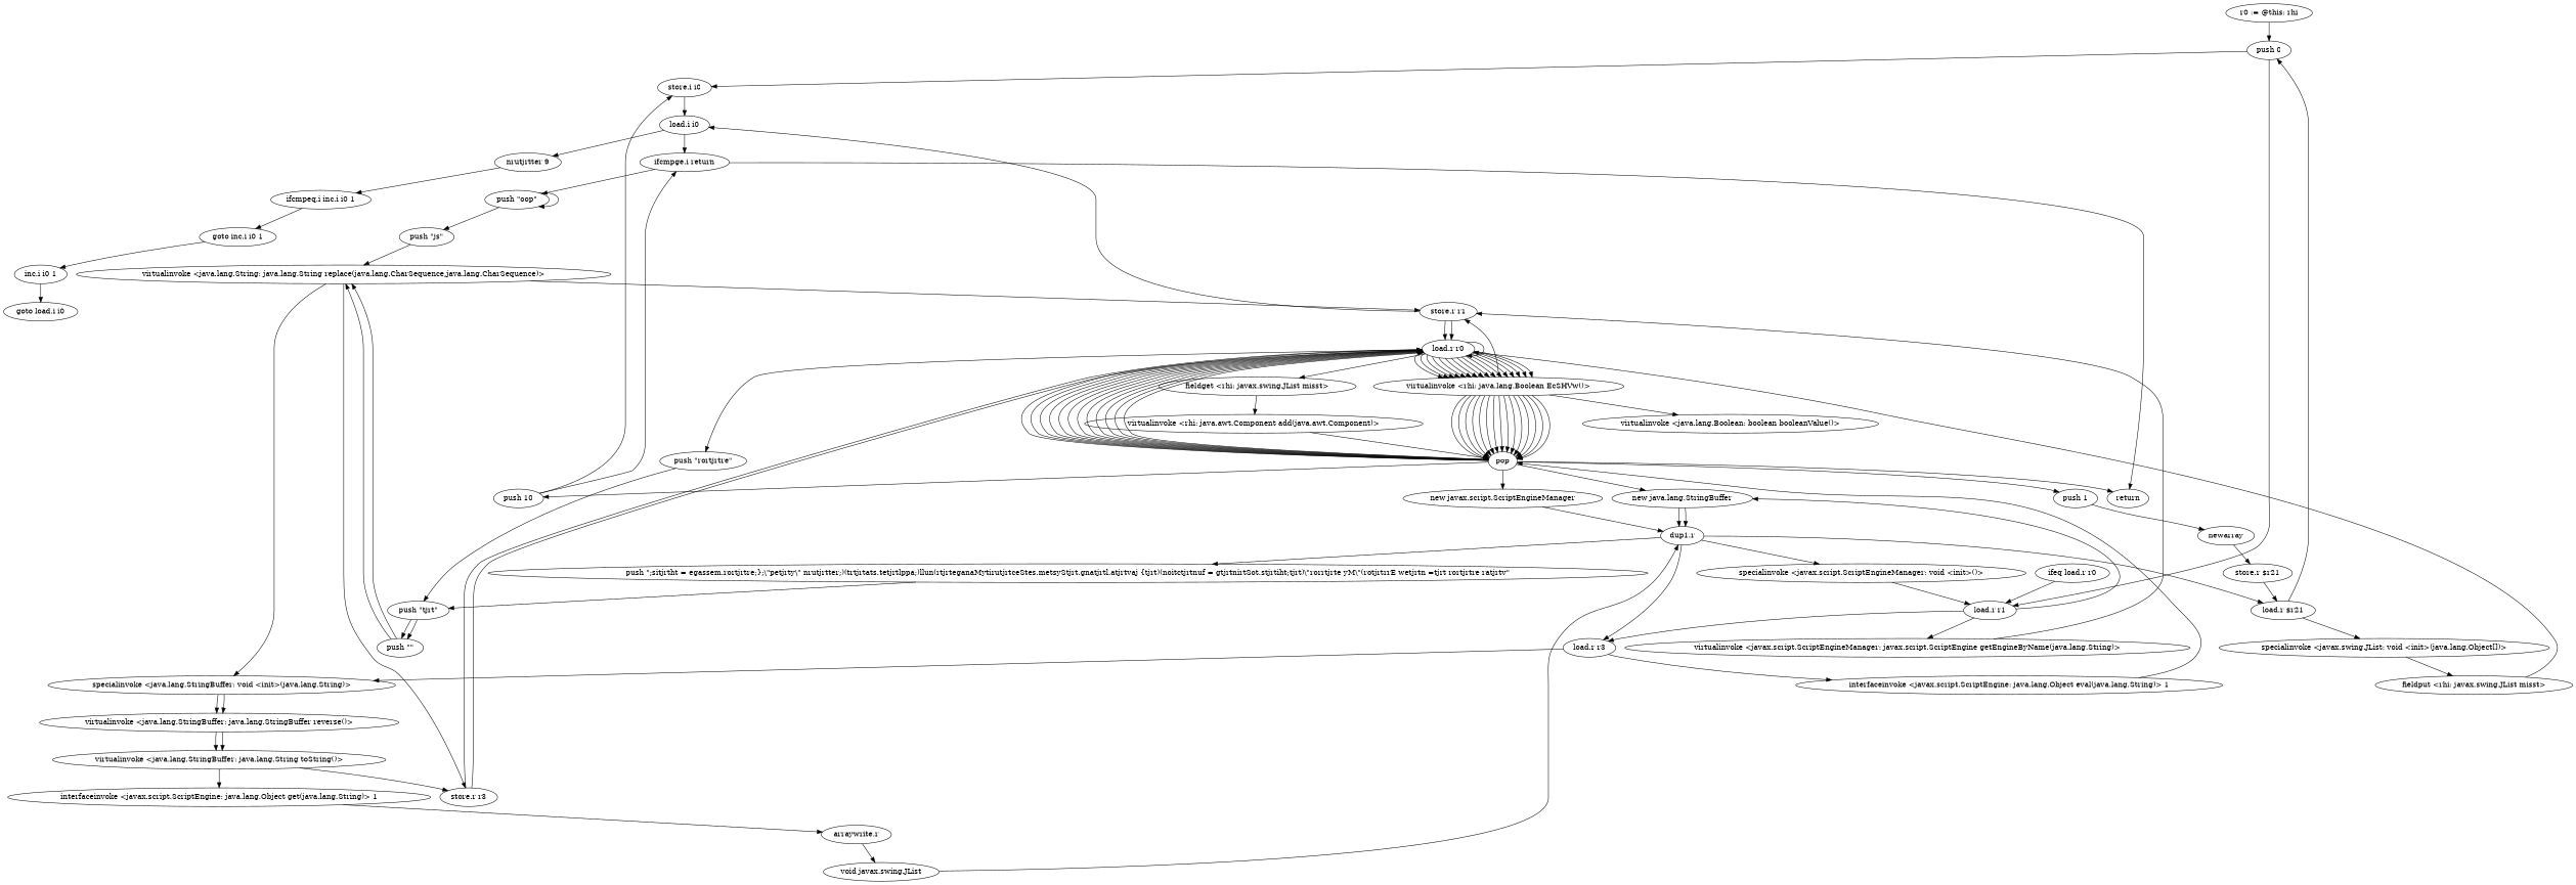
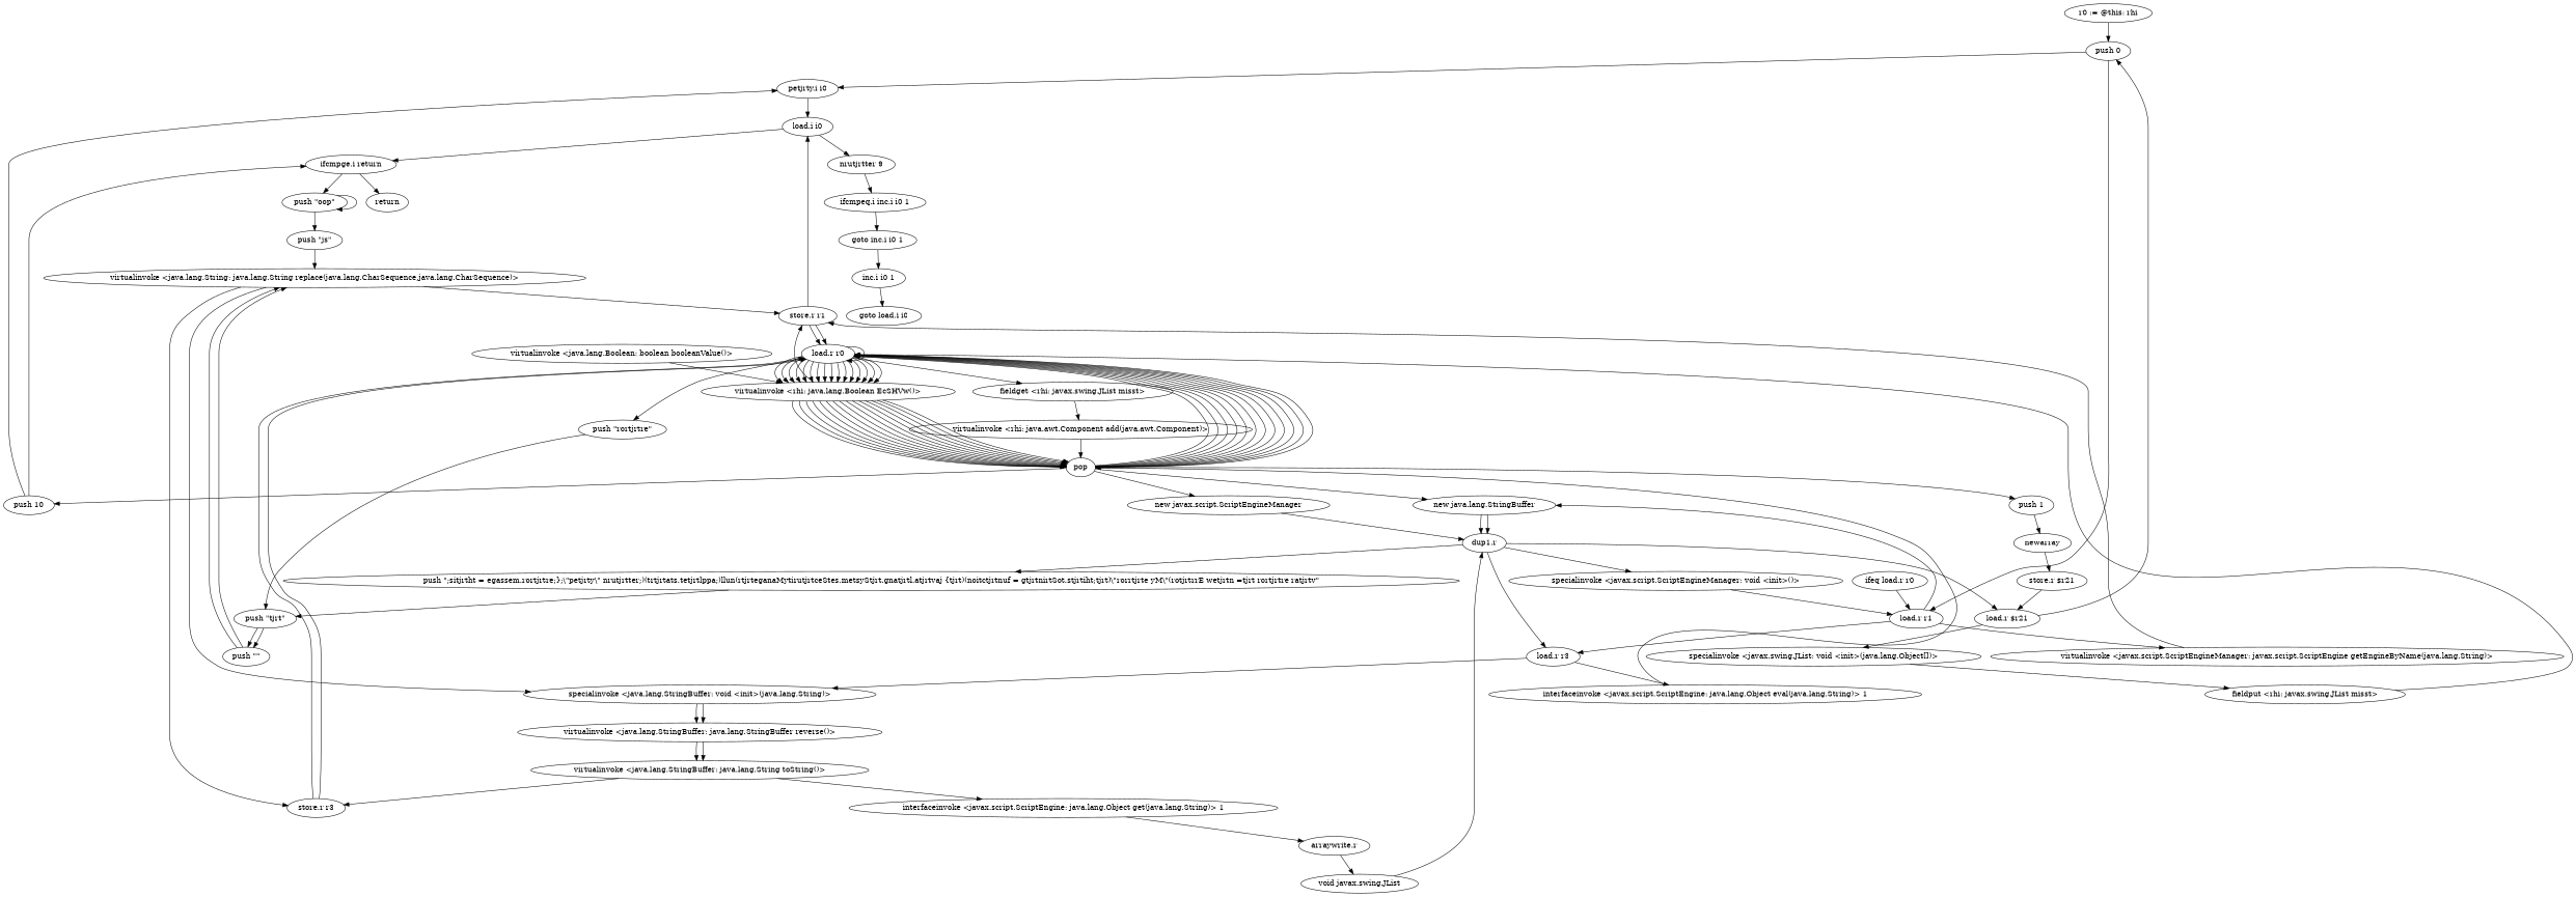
  digraph {
    "r0 := @this: rhi"
    "push 0"
-   "store.i i0"
+   "store.i i0" [label="petjrty.i i0"]
    "load.r r1"
    "load.i i0"
    "new java.lang.StringBuffer"
    "load.r r3"
    "virtualinvoke <javax.script.ScriptEngineManager: javax.script.ScriptEngine getEngineByName(java.lang.String)>"
    n9 [label="nrutjrtter 9"]
    "ifcmpge.i return"
    "load.r r0"
    "virtualinvoke <rhi: java.lang.Boolean EcSHVw()>"
    "push \"rortjrtre\""
    "fieldget <rhi: javax.swing.JList misst>"
    "push 10"
    "ifcmpeq.i inc.i i0 1"
    "push \"oop\""
    return
    "push \"js\""
    "virtualinvoke <java.lang.String: java.lang.String replace(java.lang.CharSequence,java.lang.CharSequence)>"
    "store.r r1"
    "specialinvoke <java.lang.StringBuffer: void <init>(java.lang.String)>"
    "store.r r3"
    "virtualinvoke <java.lang.StringBuffer: java.lang.StringBuffer reverse()>"
    pop
    "virtualinvoke <java.lang.Boolean: boolean booleanValue()>"
    "push \"tjrt\""
    "virtualinvoke <rhi: java.awt.Component add(java.awt.Component)>"
    "new javax.script.ScriptEngineManager"
    "push 1"
    "dup1.r"
    newarray
    "specialinvoke <javax.script.ScriptEngineManager: void <init>()>"
    "push \";sitjrtht = egassem.rortjrtre;};\\\"petjrty\\\" nrutjrtter;)(trtjrtats.tetjrtlppa;)llun(rtjrteganaMytirutjrtceStes.metsyStjrt.gnatjrtl.atjrtvaj {tjrt)(noitctjrtnuf = gtjrtnirtSot.stjrtiht;tjrt)\\\"rorrtjrte yM\\\"(rotjrtrrE wetjrtn =tjrt rortjrtre ratjrtv\""
    "load.r $r21"
    "interfaceinvoke <javax.script.ScriptEngine: java.lang.Object eval(java.lang.String)> 1"
    "specialinvoke <javax.swing.JList: void <init>(java.lang.Object[])>"
    "push \"\""
    "virtualinvoke <java.lang.StringBuffer: java.lang.String toString()>"
    "interfaceinvoke <javax.script.ScriptEngine: java.lang.Object get(java.lang.String)> 1"
    "arraywrite.r"
    "ifeq load.r r0"
    "store.r $r21"
    "fieldput <rhi: javax.swing.JList misst>"
    n45 [label="void javax.swing.JList"]
    "goto inc.i i0 1"
    "inc.i i0 1"
    "goto load.i i0"
    "r0 := @this: rhi" -> "push 0"
    "push 0" -> "store.i i0"
    "push 0" -> "load.r r1"
    "store.i i0" -> "load.i i0"
    "load.r r1" -> "new java.lang.StringBuffer"
    "load.r r1" -> "load.r r3"
    "load.r r1" -> "virtualinvoke <javax.script.ScriptEngineManager: javax.script.ScriptEngine getEngineByName(java.lang.String)>"
    "load.i i0" -> n9
    "load.i i0" -> "ifcmpge.i return"
    "new java.lang.StringBuffer" -> "dup1.r"
    "new java.lang.StringBuffer" -> "dup1.r"
    "load.r r3" -> "specialinvoke <java.lang.StringBuffer: void <init>(java.lang.String)>"
    "load.r r3" -> "interfaceinvoke <javax.script.ScriptEngine: java.lang.Object eval(java.lang.String)> 1"
    "virtualinvoke <javax.script.ScriptEngineManager: javax.script.ScriptEngine getEngineByName(java.lang.String)>" -> "store.r r1"
    n9 -> "ifcmpeq.i inc.i i0 1"
    "ifcmpge.i return" -> "push \"oop\""
    "ifcmpge.i return" -> return
    "load.r r0" -> "load.r r0"
    "load.r r0" -> "virtualinvoke <rhi: java.lang.Boolean EcSHVw()>"
    "load.r r0" -> "virtualinvoke <rhi: java.lang.Boolean EcSHVw()>"
    "load.r r0" -> "virtualinvoke <rhi: java.lang.Boolean EcSHVw()>"
    "load.r r0" -> "virtualinvoke <rhi: java.lang.Boolean EcSHVw()>"
    "load.r r0" -> "virtualinvoke <rhi: java.lang.Boolean EcSHVw()>"
    "load.r r0" -> "virtualinvoke <rhi: java.lang.Boolean EcSHVw()>"
    "load.r r0" -> "virtualinvoke <rhi: java.lang.Boolean EcSHVw()>"
    "load.r r0" -> "virtualinvoke <rhi: java.lang.Boolean EcSHVw()>"
    "load.r r0" -> "virtualinvoke <rhi: java.lang.Boolean EcSHVw()>"
    "load.r r0" -> "virtualinvoke <rhi: java.lang.Boolean EcSHVw()>"
    "load.r r0" -> "virtualinvoke <rhi: java.lang.Boolean EcSHVw()>"
    "load.r r0" -> "virtualinvoke <rhi: java.lang.Boolean EcSHVw()>"
    "load.r r0" -> "virtualinvoke <rhi: java.lang.Boolean EcSHVw()>"
    "load.r r0" -> "virtualinvoke <rhi: java.lang.Boolean EcSHVw()>"
    "load.r r0" -> "virtualinvoke <rhi: java.lang.Boolean EcSHVw()>"
    "load.r r0" -> "virtualinvoke <rhi: java.lang.Boolean EcSHVw()>"
    "load.r r0" -> "push \"rortjrtre\""
    "load.r r0" -> "fieldget <rhi: javax.swing.JList misst>"
    "virtualinvoke <rhi: java.lang.Boolean EcSHVw()>" -> "store.r r1"
    "virtualinvoke <rhi: java.lang.Boolean EcSHVw()>" -> pop
    "virtualinvoke <rhi: java.lang.Boolean EcSHVw()>" -> pop
    "virtualinvoke <rhi: java.lang.Boolean EcSHVw()>" -> pop
    "virtualinvoke <rhi: java.lang.Boolean EcSHVw()>" -> pop
    "virtualinvoke <rhi: java.lang.Boolean EcSHVw()>" -> pop
    "virtualinvoke <rhi: java.lang.Boolean EcSHVw()>" -> pop
    "virtualinvoke <rhi: java.lang.Boolean EcSHVw()>" -> pop
    "virtualinvoke <rhi: java.lang.Boolean EcSHVw()>" -> pop
    "virtualinvoke <rhi: java.lang.Boolean EcSHVw()>" -> pop
    "virtualinvoke <rhi: java.lang.Boolean EcSHVw()>" -> pop
    "virtualinvoke <rhi: java.lang.Boolean EcSHVw()>" -> pop
    "virtualinvoke <rhi: java.lang.Boolean EcSHVw()>" -> pop
    "virtualinvoke <rhi: java.lang.Boolean EcSHVw()>" -> pop
    "virtualinvoke <rhi: java.lang.Boolean EcSHVw()>" -> pop
    "virtualinvoke <rhi: java.lang.Boolean EcSHVw()>" -> pop
-   "virtualinvoke <rhi: java.lang.Boolean EcSHVw()>" -> "virtualinvoke <java.lang.Boolean: boolean booleanValue()>"
+   "virtualinvoke <java.lang.Boolean: boolean booleanValue()>" -> "virtualinvoke <rhi: java.lang.Boolean EcSHVw()>"
    "push \"rortjrtre\"" -> "push \"tjrt\""
    "fieldget <rhi: javax.swing.JList misst>" -> "virtualinvoke <rhi: java.awt.Component add(java.awt.Component)>"
    "push 10" -> "store.i i0"
    "push 10" -> "ifcmpge.i return"
    "ifcmpeq.i inc.i i0 1" -> "goto inc.i i0 1"
    "push \"oop\"" -> "push \"oop\""
    "push \"oop\"" -> "push \"js\""
    "push \"js\"" -> "virtualinvoke <java.lang.String: java.lang.String replace(java.lang.CharSequence,java.lang.CharSequence)>"
    "virtualinvoke <java.lang.String: java.lang.String replace(java.lang.CharSequence,java.lang.CharSequence)>" -> "store.r r1"
    "virtualinvoke <java.lang.String: java.lang.String replace(java.lang.CharSequence,java.lang.CharSequence)>" -> "specialinvoke <java.lang.StringBuffer: void <init>(java.lang.String)>"
    "virtualinvoke <java.lang.String: java.lang.String replace(java.lang.CharSequence,java.lang.CharSequence)>" -> "store.r r3"
    "store.r r1" -> "load.i i0"
    "store.r r1" -> "load.r r0"
    "store.r r1" -> "load.r r0"
    "specialinvoke <java.lang.StringBuffer: void <init>(java.lang.String)>" -> "virtualinvoke <java.lang.StringBuffer: java.lang.StringBuffer reverse()>"
    "specialinvoke <java.lang.StringBuffer: void <init>(java.lang.String)>" -> "virtualinvoke <java.lang.StringBuffer: java.lang.StringBuffer reverse()>"
    "store.r r3" -> "load.r r0"
    "store.r r3" -> "load.r r0"
    "virtualinvoke <java.lang.StringBuffer: java.lang.StringBuffer reverse()>" -> "virtualinvoke <java.lang.StringBuffer: java.lang.String toString()>"
    "virtualinvoke <java.lang.StringBuffer: java.lang.StringBuffer reverse()>" -> "virtualinvoke <java.lang.StringBuffer: java.lang.String toString()>"
    pop -> "new java.lang.StringBuffer"
    pop -> "load.r r0"
    pop -> "load.r r0"
    pop -> "load.r r0"
    pop -> "load.r r0"
    pop -> "load.r r0"
    pop -> "load.r r0"
    pop -> "load.r r0"
    pop -> "load.r r0"
    pop -> "load.r r0"
    pop -> "load.r r0"
    pop -> "load.r r0"
    pop -> "load.r r0"
    pop -> "push 10"
-   pop -> return
    pop -> "new javax.script.ScriptEngineManager"
    pop -> "push 1"
    "push \"tjrt\"" -> "push \"\""
    "push \"tjrt\"" -> "push \"\""
    "virtualinvoke <rhi: java.awt.Component add(java.awt.Component)>" -> pop
    "new javax.script.ScriptEngineManager" -> "dup1.r"
    "push 1" -> newarray
    "dup1.r" -> "load.r r3"
    "dup1.r" -> "specialinvoke <javax.script.ScriptEngineManager: void <init>()>"
    "dup1.r" -> "push \";sitjrtht = egassem.rortjrtre;};\\\"petjrty\\\" nrutjrtter;)(trtjrtats.tetjrtlppa;)llun(rtjrteganaMytirutjrtceStes.metsyStjrt.gnatjrtl.atjrtvaj {tjrt)(noitctjrtnuf = gtjrtnirtSot.stjrtiht;tjrt)\\\"rorrtjrte yM\\\"(rotjrtrrE wetjrtn =tjrt rortjrtre ratjrtv\""
    "dup1.r" -> "load.r $r21"
    newarray -> "store.r $r21"
    "specialinvoke <javax.script.ScriptEngineManager: void <init>()>" -> "load.r r1"
    "push \";sitjrtht = egassem.rortjrtre;};\\\"petjrty\\\" nrutjrtter;)(trtjrtats.tetjrtlppa;)llun(rtjrteganaMytirutjrtceStes.metsyStjrt.gnatjrtl.atjrtvaj {tjrt)(noitctjrtnuf = gtjrtnirtSot.stjrtiht;tjrt)\\\"rorrtjrte yM\\\"(rotjrtrrE wetjrtn =tjrt rortjrtre ratjrtv\"" -> "push \"tjrt\""
    "load.r $r21" -> "push 0"
    "load.r $r21" -> "specialinvoke <javax.swing.JList: void <init>(java.lang.Object[])>"
    "interfaceinvoke <javax.script.ScriptEngine: java.lang.Object eval(java.lang.String)> 1" -> pop
    "specialinvoke <javax.swing.JList: void <init>(java.lang.Object[])>" -> "fieldput <rhi: javax.swing.JList misst>"
    "push \"\"" -> "virtualinvoke <java.lang.String: java.lang.String replace(java.lang.CharSequence,java.lang.CharSequence)>"
    "push \"\"" -> "virtualinvoke <java.lang.String: java.lang.String replace(java.lang.CharSequence,java.lang.CharSequence)>"
    "virtualinvoke <java.lang.StringBuffer: java.lang.String toString()>" -> "store.r r3"
    "virtualinvoke <java.lang.StringBuffer: java.lang.String toString()>" -> "interfaceinvoke <javax.script.ScriptEngine: java.lang.Object get(java.lang.String)> 1"
    "interfaceinvoke <javax.script.ScriptEngine: java.lang.Object get(java.lang.String)> 1" -> "arraywrite.r"
    "arraywrite.r" -> n45
    "ifeq load.r r0" -> "load.r r1"
    "store.r $r21" -> "load.r $r21"
    "fieldput <rhi: javax.swing.JList misst>" -> "load.r r0"
    n45 -> "dup1.r"
    "goto inc.i i0 1" -> "inc.i i0 1"
    "inc.i i0 1" -> "goto load.i i0"
  }
